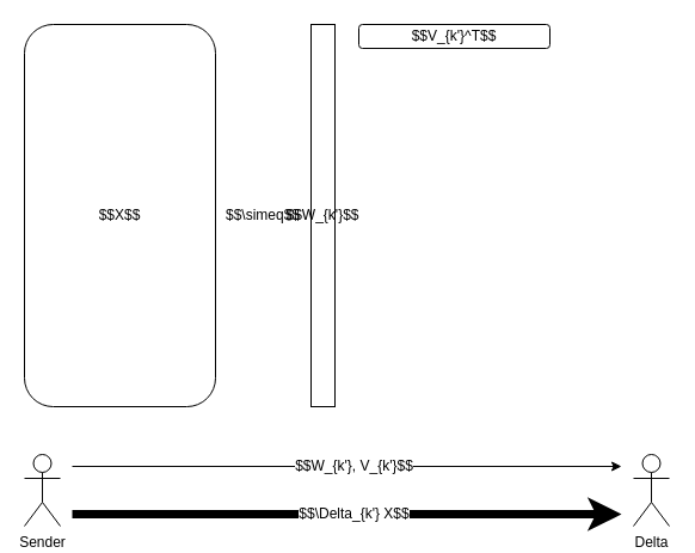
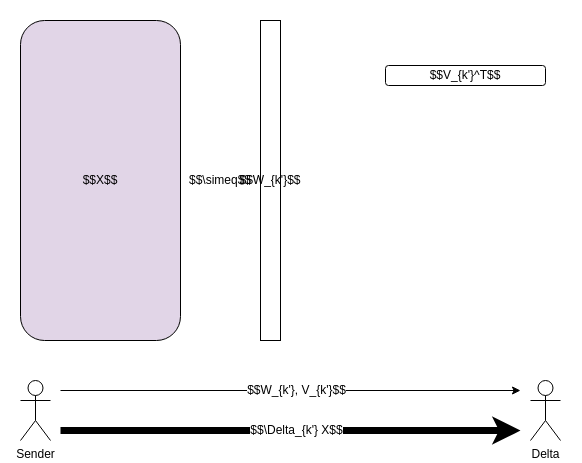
  <mxCell id="0" />
  <mxCell id="1" parent="0" />
- <mxCell id="2" value="$$X$$" style="rounded=1;whiteSpace=wrap;html=1;" parent="1" vertex="1"><mxGeometry x="20" y="20" width="160" height="320" as="geometry" /></mxCell>
+ <mxCell id="2" value="$$X$$" style="rounded=1;whiteSpace=wrap;html=1;fillColor=#e1d5e7;" parent="1" vertex="1"><mxGeometry x="20" y="20" width="160" height="320" as="geometry" /></mxCell>
  <mxCell id="3" value="$$W_{k'}$$" style="whiteSpace=wrap;html=1;rounded=0;" parent="1" vertex="1"><mxGeometry x="260" y="20" width="20" height="320" as="geometry" /></mxCell>
- <mxCell id="4" value="$$V_{k'}^T$$" style="rounded=1;whiteSpace=wrap;html=1;" parent="1" vertex="1"><mxGeometry x="300" y="20" width="160" height="20" as="geometry" /></mxCell>
+ <mxCell id="4" value="$$V_{k'}^T$$" style="rounded=1;whiteSpace=wrap;html=1;" parent="1" vertex="1"><mxGeometry x="385" y="65" width="160" height="20" as="geometry" /></mxCell>
  <mxCell id="5" value="$$\simeq$$" style="text;html=1;strokeColor=none;fillColor=none;align=center;verticalAlign=middle;whiteSpace=wrap;rounded=0;" parent="1" vertex="1"><mxGeometry x="200" y="170" width="40" height="20" as="geometry" /></mxCell>
  <mxCell id="6" value="Sender" style="shape=umlActor;verticalLabelPosition=bottom;labelBackgroundColor=#ffffff;verticalAlign=top;html=1;outlineConnect=0;" parent="1" vertex="1"><mxGeometry x="20" y="380" width="30" height="60" as="geometry" /></mxCell>
  <mxCell id="7" value="Delta" style="shape=umlActor;verticalLabelPosition=bottom;labelBackgroundColor=#ffffff;verticalAlign=top;html=1;outlineConnect=0;" parent="1" vertex="1"><mxGeometry x="530" y="380" width="30" height="60" as="geometry" /></mxCell>
  <mxCell id="8" value="" style="endArrow=classic;html=1;strokeWidth=7;" parent="1" edge="1"><mxGeometry width="50" height="50" relative="1" as="geometry"><mxPoint x="60" y="430" as="sourcePoint" /><mxPoint x="520" y="430" as="targetPoint" /></mxGeometry></mxCell>
  <mxCell id="9" value="$$\Delta_{k'} X$$" style="text;html=1;resizable=0;points=[];align=center;verticalAlign=middle;labelBackgroundColor=#ffffff;" parent="8" vertex="1" connectable="0"><mxGeometry x="0.021" y="1" relative="1" as="geometry"><mxPoint as="offset" /></mxGeometry></mxCell>
  <mxCell id="10" value="" style="endArrow=classic;html=1;strokeWidth=1;" parent="1" edge="1"><mxGeometry width="50" height="50" relative="1" as="geometry"><mxPoint x="60" y="390" as="sourcePoint" /><mxPoint x="520" y="390" as="targetPoint" /></mxGeometry></mxCell>
  <mxCell id="11" value="$$W_{k'}, V_{k'}$$" style="text;html=1;resizable=0;points=[];align=center;verticalAlign=middle;labelBackgroundColor=#ffffff;" parent="10" vertex="1" connectable="0"><mxGeometry x="0.021" y="1" relative="1" as="geometry"><mxPoint as="offset" /></mxGeometry></mxCell>
